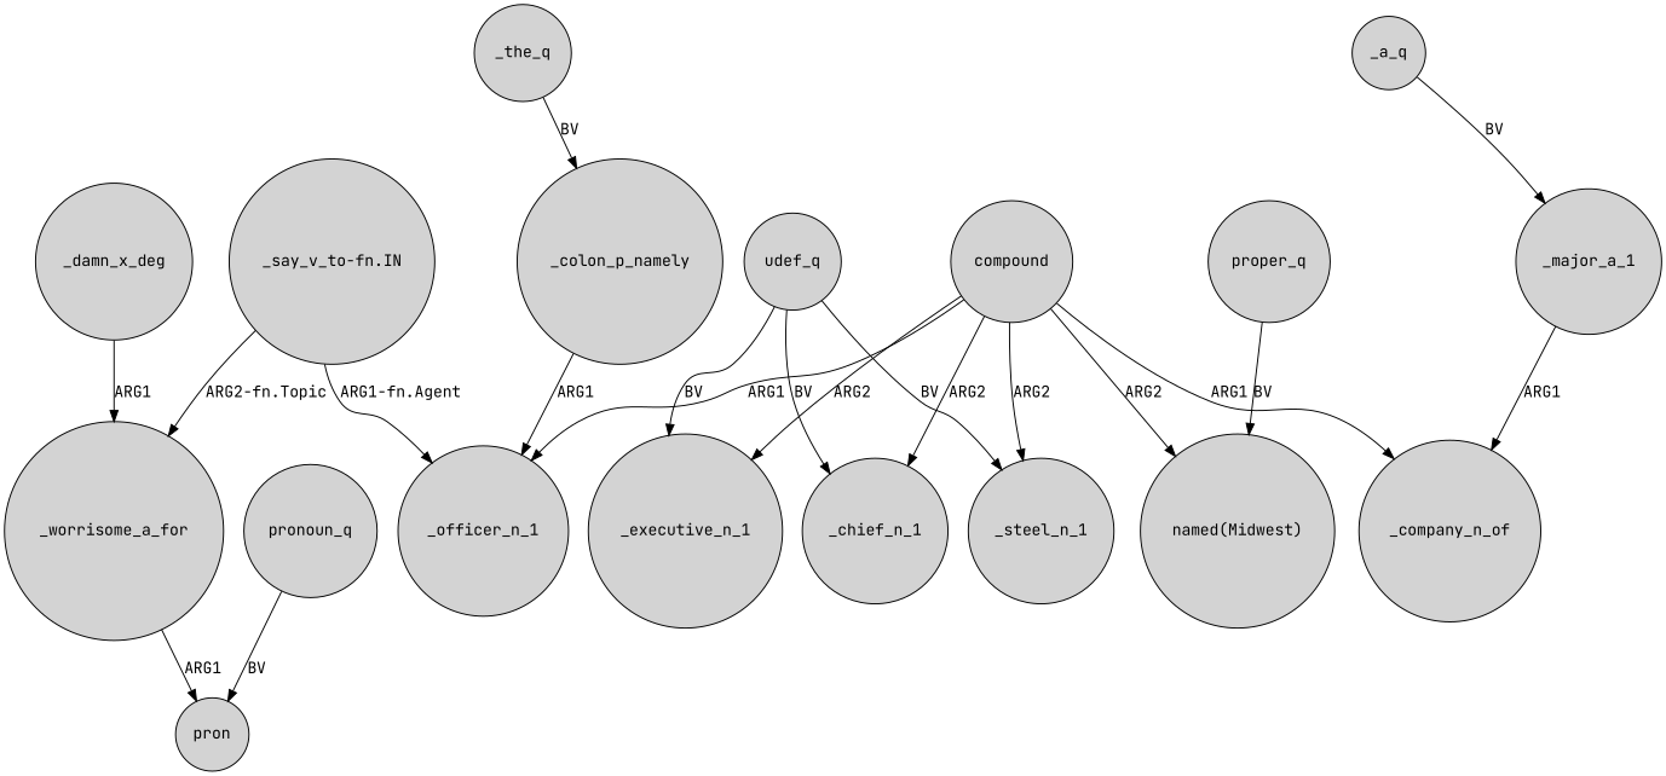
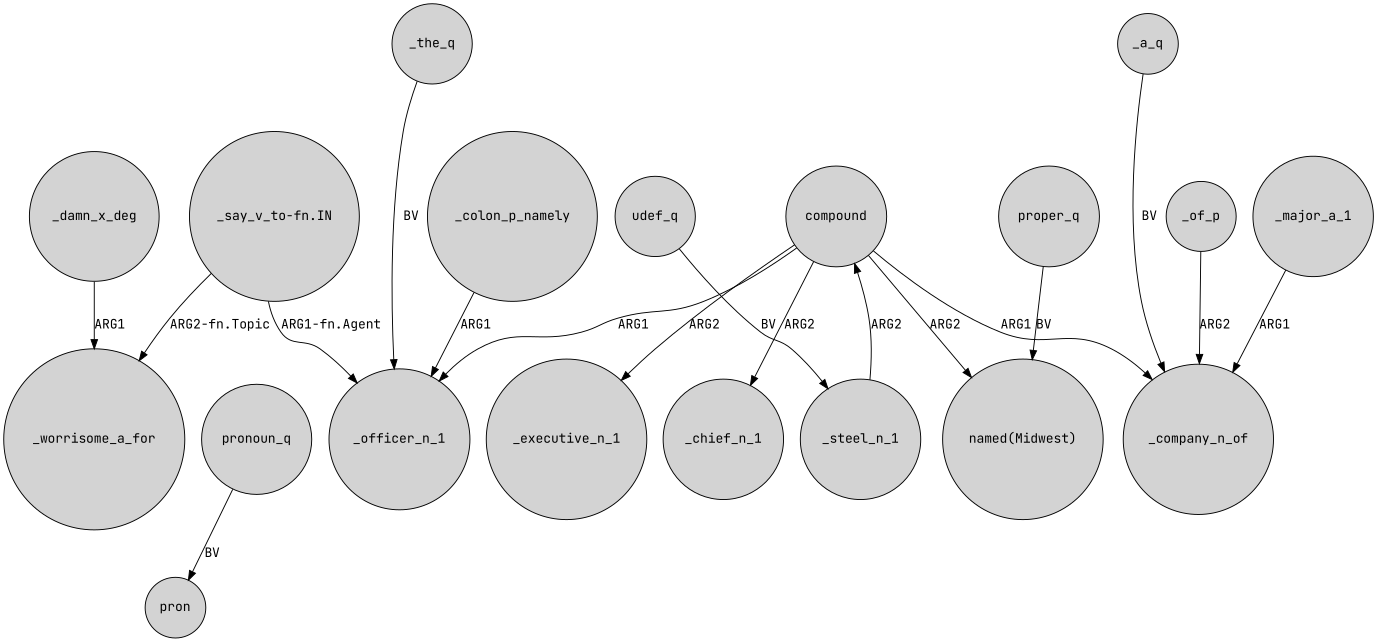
  digraph {
    fontname="JetBrains Mono"
    node [fontname="JetBrains Mono" shape=circle style=filled]
    edge [fontname="JetBrains Mono"]
    _worrisome_a_for
    pron
    udef_q
    _executive_n_1
    _steel_n_1
    _chief_n_1
    "_say_v_to-fn.IN"
    _officer_n_1
    _the_q
    _colon_p_namely
    compound
    "named(Midwest)"
    _company_n_of
    _damn_x_deg
    pronoun_q
    _a_q
+   _of_p
    _major_a_1
    proper_q
-   _worrisome_a_for -> pron [label=ARG1]
-   udef_q -> _executive_n_1 [label=BV]
    udef_q -> _steel_n_1 [label=BV]
-   udef_q -> _chief_n_1 [label=BV]
    "_say_v_to-fn.IN" -> _worrisome_a_for [label="ARG2-fn.Topic"]
    "_say_v_to-fn.IN" -> _officer_n_1 [label="ARG1-fn.Agent"]
-   _the_q -> _colon_p_namely [label=BV]
+   _the_q -> _officer_n_1 [label=BV]
    _colon_p_namely -> _officer_n_1 [label=ARG1]
    compound -> _executive_n_1 [label=ARG2]
-   compound -> _steel_n_1 [label=ARG2]
+   _steel_n_1 -> compound [label=ARG2]
    compound -> _chief_n_1 [label=ARG2]
    compound -> _officer_n_1 [label=ARG1]
    compound -> "named(Midwest)" [label=ARG2]
    compound -> _company_n_of [label=ARG1]
    _damn_x_deg -> _worrisome_a_for [label=ARG1]
    pronoun_q -> pron [label=BV]
-   _a_q -> _major_a_1 [label=BV]
+   _a_q -> _company_n_of [label=BV]
+   _of_p -> _company_n_of [label=ARG2]
    _major_a_1 -> _company_n_of [label=ARG1]
    proper_q -> "named(Midwest)" [label=BV]
  }
